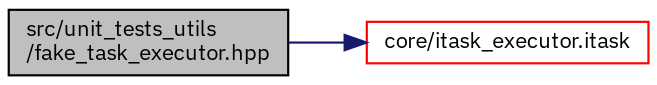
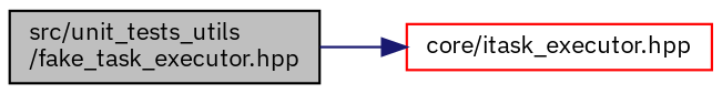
  digraph {
    rankdir=LR
    fontname="IBM Plex Sans"
    node [fontname="IBM Plex Sans" fontsize=10 shape=record style=filled]
    n1 [color=black fillcolor=grey75 fontcolor=black height=0.2 label="src/unit_tests_utils\l/fake_task_executor.hpp" width=0.4]
-   n2 [color=red fillcolor=white height=0.2 label="core/itask_executor.itask" width=0.4]
+   n2 [color=red fillcolor=white height=0.2 label="core/itask_executor.hpp" width=0.4]
    n1 -> n2 [color=midnightblue fontname="IBM Plex Sans" fontsize=10 labelfontname=Helvetica labelfontsize=10 style=solid]
  }
